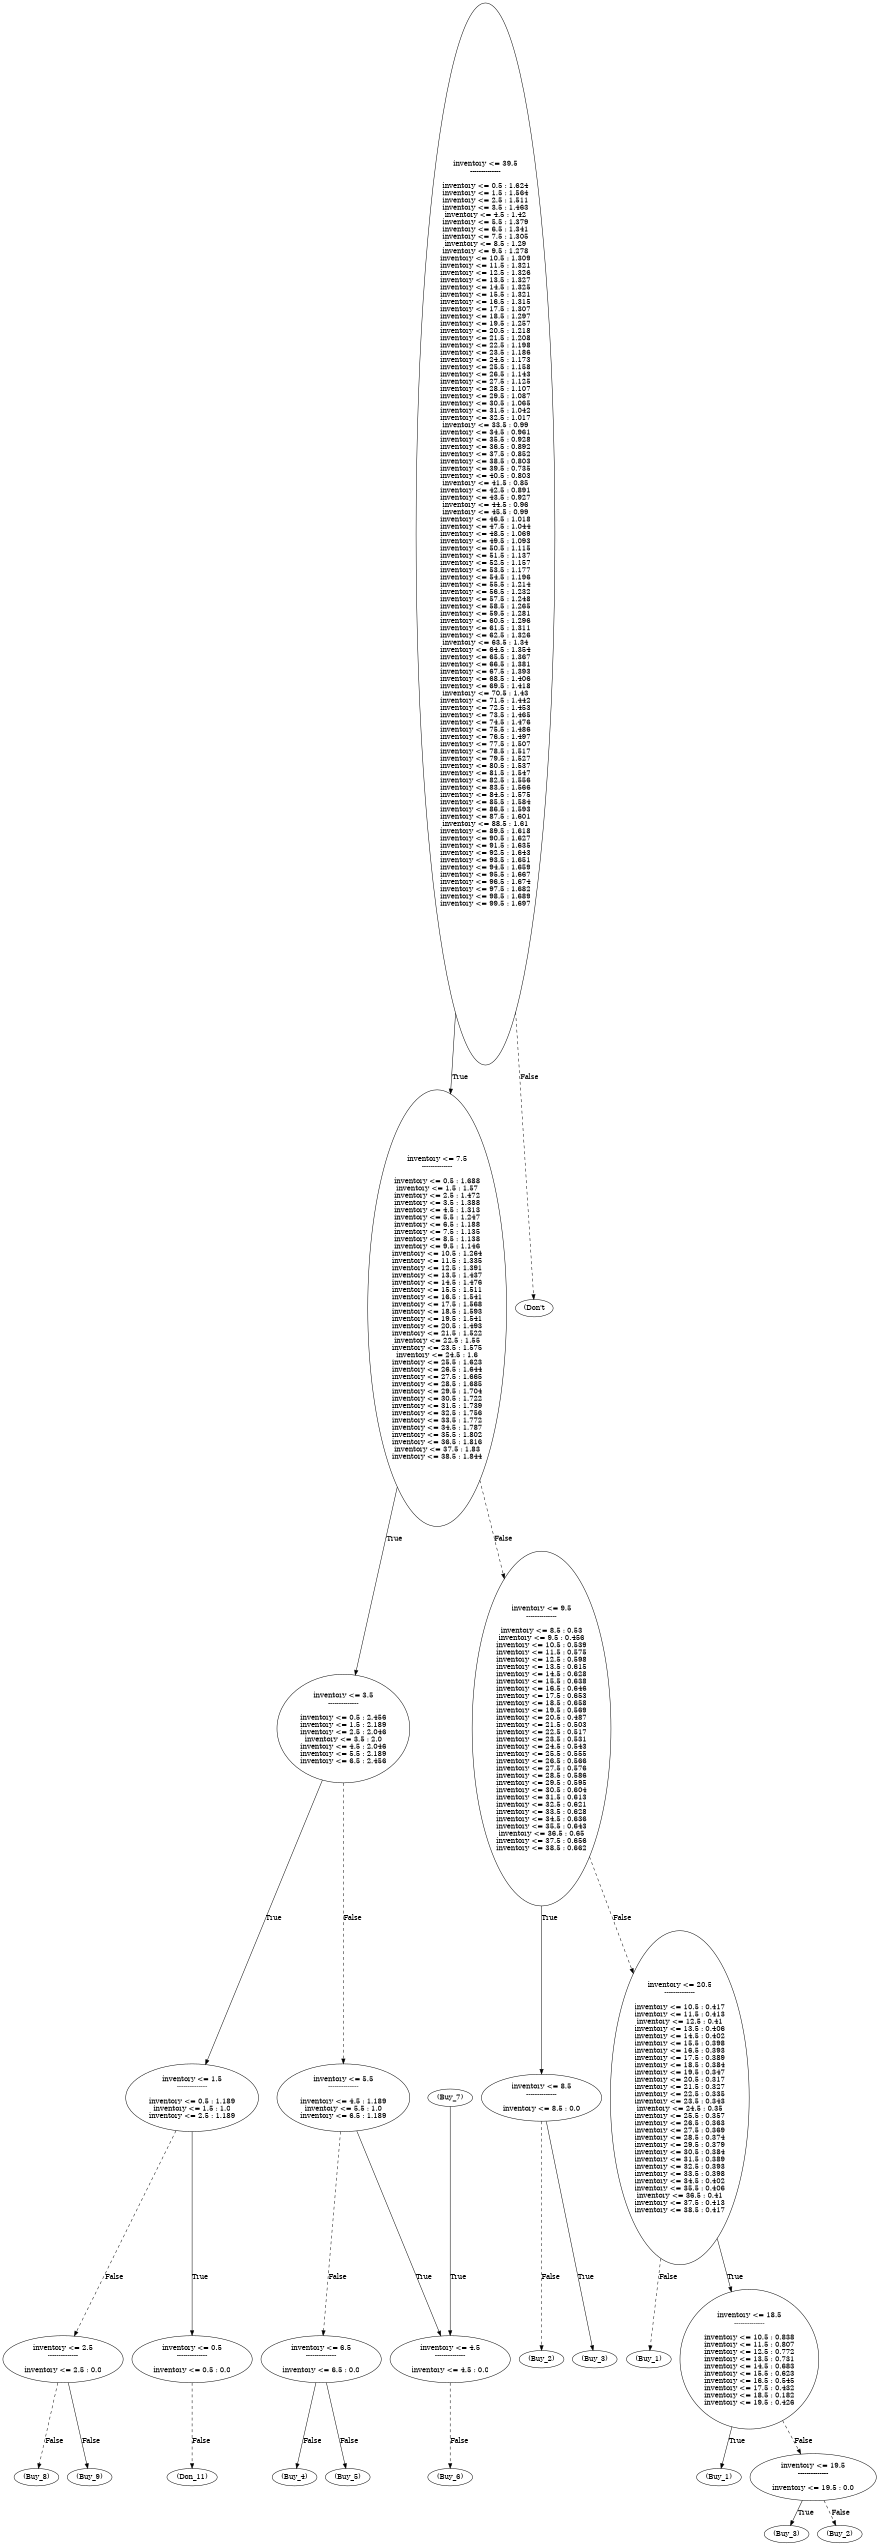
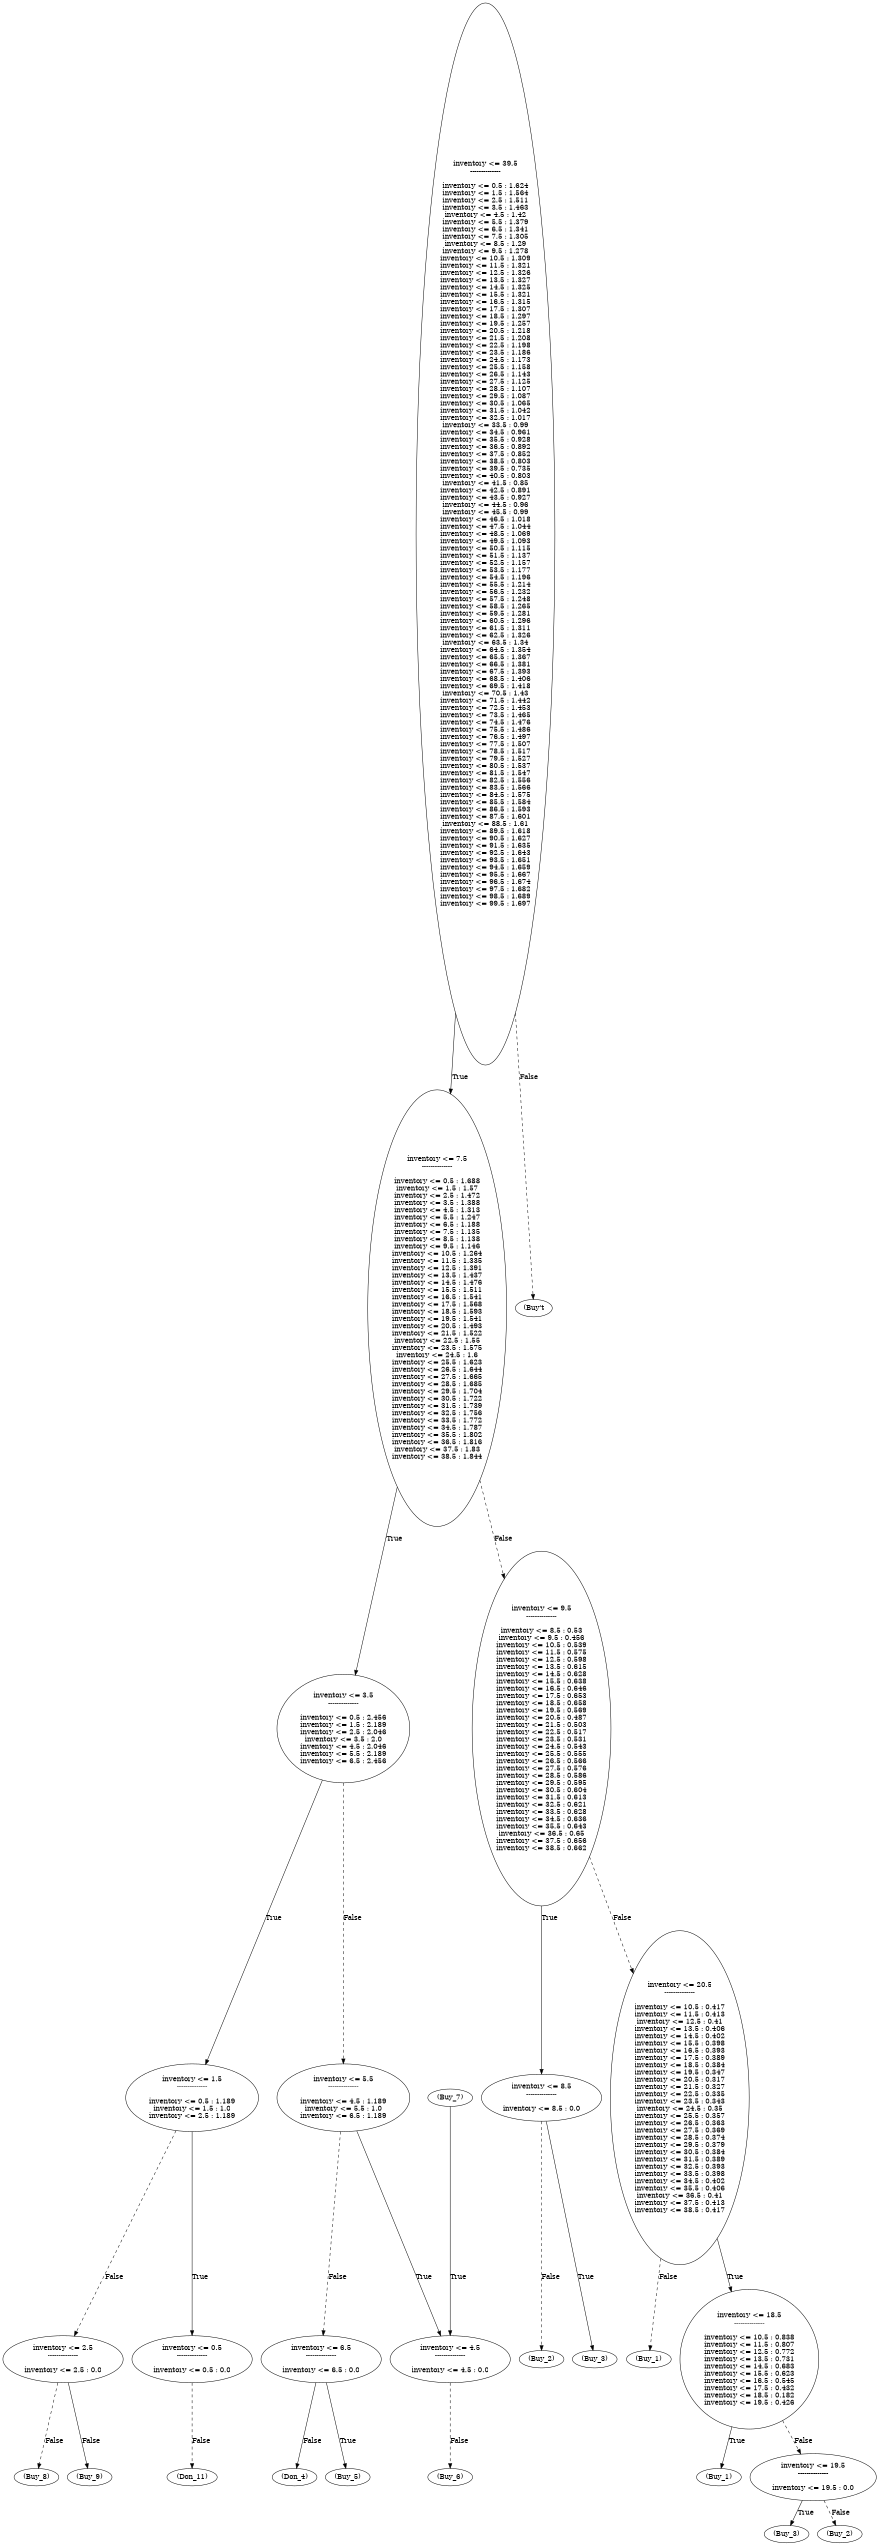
  digraph {
    n1 [label="inventory <= 39.5\n--------------\n\ninventory <= 0.5 : 1.624\ninventory <= 1.5 : 1.564\ninventory <= 2.5 : 1.511\ninventory <= 3.5 : 1.463\ninventory <= 4.5 : 1.42\ninventory <= 5.5 : 1.379\ninventory <= 6.5 : 1.341\ninventory <= 7.5 : 1.305\ninventory <= 8.5 : 1.29\ninventory <= 9.5 : 1.278\ninventory <= 10.5 : 1.309\ninventory <= 11.5 : 1.321\ninventory <= 12.5 : 1.326\ninventory <= 13.5 : 1.327\ninventory <= 14.5 : 1.325\ninventory <= 15.5 : 1.321\ninventory <= 16.5 : 1.315\ninventory <= 17.5 : 1.307\ninventory <= 18.5 : 1.297\ninventory <= 19.5 : 1.257\ninventory <= 20.5 : 1.218\ninventory <= 21.5 : 1.208\ninventory <= 22.5 : 1.198\ninventory <= 23.5 : 1.186\ninventory <= 24.5 : 1.173\ninventory <= 25.5 : 1.158\ninventory <= 26.5 : 1.143\ninventory <= 27.5 : 1.125\ninventory <= 28.5 : 1.107\ninventory <= 29.5 : 1.087\ninventory <= 30.5 : 1.065\ninventory <= 31.5 : 1.042\ninventory <= 32.5 : 1.017\ninventory <= 33.5 : 0.99\ninventory <= 34.5 : 0.961\ninventory <= 35.5 : 0.928\ninventory <= 36.5 : 0.892\ninventory <= 37.5 : 0.852\ninventory <= 38.5 : 0.803\ninventory <= 39.5 : 0.735\ninventory <= 40.5 : 0.803\ninventory <= 41.5 : 0.85\ninventory <= 42.5 : 0.891\ninventory <= 43.5 : 0.927\ninventory <= 44.5 : 0.96\ninventory <= 45.5 : 0.99\ninventory <= 46.5 : 1.018\ninventory <= 47.5 : 1.044\ninventory <= 48.5 : 1.069\ninventory <= 49.5 : 1.093\ninventory <= 50.5 : 1.115\ninventory <= 51.5 : 1.137\ninventory <= 52.5 : 1.157\ninventory <= 53.5 : 1.177\ninventory <= 54.5 : 1.196\ninventory <= 55.5 : 1.214\ninventory <= 56.5 : 1.232\ninventory <= 57.5 : 1.248\ninventory <= 58.5 : 1.265\ninventory <= 59.5 : 1.281\ninventory <= 60.5 : 1.296\ninventory <= 61.5 : 1.311\ninventory <= 62.5 : 1.326\ninventory <= 63.5 : 1.34\ninventory <= 64.5 : 1.354\ninventory <= 65.5 : 1.367\ninventory <= 66.5 : 1.381\ninventory <= 67.5 : 1.393\ninventory <= 68.5 : 1.406\ninventory <= 69.5 : 1.418\ninventory <= 70.5 : 1.43\ninventory <= 71.5 : 1.442\ninventory <= 72.5 : 1.453\ninventory <= 73.5 : 1.465\ninventory <= 74.5 : 1.476\ninventory <= 75.5 : 1.486\ninventory <= 76.5 : 1.497\ninventory <= 77.5 : 1.507\ninventory <= 78.5 : 1.517\ninventory <= 79.5 : 1.527\ninventory <= 80.5 : 1.537\ninventory <= 81.5 : 1.547\ninventory <= 82.5 : 1.556\ninventory <= 83.5 : 1.566\ninventory <= 84.5 : 1.575\ninventory <= 85.5 : 1.584\ninventory <= 86.5 : 1.593\ninventory <= 87.5 : 1.601\ninventory <= 88.5 : 1.61\ninventory <= 89.5 : 1.618\ninventory <= 90.5 : 1.627\ninventory <= 91.5 : 1.635\ninventory <= 92.5 : 1.643\ninventory <= 93.5 : 1.651\ninventory <= 94.5 : 1.659\ninventory <= 95.5 : 1.667\ninventory <= 96.5 : 1.674\ninventory <= 97.5 : 1.682\ninventory <= 98.5 : 1.689\ninventory <= 99.5 : 1.697"]
    n2 [label="inventory <= 7.5\n--------------\n\ninventory <= 0.5 : 1.688\ninventory <= 1.5 : 1.57\ninventory <= 2.5 : 1.472\ninventory <= 3.5 : 1.388\ninventory <= 4.5 : 1.313\ninventory <= 5.5 : 1.247\ninventory <= 6.5 : 1.188\ninventory <= 7.5 : 1.135\ninventory <= 8.5 : 1.138\ninventory <= 9.5 : 1.146\ninventory <= 10.5 : 1.264\ninventory <= 11.5 : 1.335\ninventory <= 12.5 : 1.391\ninventory <= 13.5 : 1.437\ninventory <= 14.5 : 1.476\ninventory <= 15.5 : 1.511\ninventory <= 16.5 : 1.541\ninventory <= 17.5 : 1.568\ninventory <= 18.5 : 1.593\ninventory <= 19.5 : 1.541\ninventory <= 20.5 : 1.493\ninventory <= 21.5 : 1.522\ninventory <= 22.5 : 1.55\ninventory <= 23.5 : 1.575\ninventory <= 24.5 : 1.6\ninventory <= 25.5 : 1.623\ninventory <= 26.5 : 1.644\ninventory <= 27.5 : 1.665\ninventory <= 28.5 : 1.685\ninventory <= 29.5 : 1.704\ninventory <= 30.5 : 1.722\ninventory <= 31.5 : 1.739\ninventory <= 32.5 : 1.756\ninventory <= 33.5 : 1.772\ninventory <= 34.5 : 1.787\ninventory <= 35.5 : 1.802\ninventory <= 36.5 : 1.816\ninventory <= 37.5 : 1.83\ninventory <= 38.5 : 1.844"]
-   n3 [label="(Don't"]
+   n3 [label="(Buy't"]
    n4 [label="inventory <= 3.5\n--------------\n\ninventory <= 0.5 : 2.456\ninventory <= 1.5 : 2.189\ninventory <= 2.5 : 2.046\ninventory <= 3.5 : 2.0\ninventory <= 4.5 : 2.046\ninventory <= 5.5 : 2.189\ninventory <= 6.5 : 2.456"]
    n5 [label="inventory <= 9.5\n--------------\n\ninventory <= 8.5 : 0.53\ninventory <= 9.5 : 0.456\ninventory <= 10.5 : 0.539\ninventory <= 11.5 : 0.575\ninventory <= 12.5 : 0.598\ninventory <= 13.5 : 0.615\ninventory <= 14.5 : 0.628\ninventory <= 15.5 : 0.638\ninventory <= 16.5 : 0.646\ninventory <= 17.5 : 0.653\ninventory <= 18.5 : 0.658\ninventory <= 19.5 : 0.569\ninventory <= 20.5 : 0.487\ninventory <= 21.5 : 0.503\ninventory <= 22.5 : 0.517\ninventory <= 23.5 : 0.531\ninventory <= 24.5 : 0.543\ninventory <= 25.5 : 0.555\ninventory <= 26.5 : 0.566\ninventory <= 27.5 : 0.576\ninventory <= 28.5 : 0.586\ninventory <= 29.5 : 0.595\ninventory <= 30.5 : 0.604\ninventory <= 31.5 : 0.613\ninventory <= 32.5 : 0.621\ninventory <= 33.5 : 0.628\ninventory <= 34.5 : 0.636\ninventory <= 35.5 : 0.643\ninventory <= 36.5 : 0.65\ninventory <= 37.5 : 0.656\ninventory <= 38.5 : 0.662"]
    n6 [label="inventory <= 1.5\n--------------\n\ninventory <= 0.5 : 1.189\ninventory <= 1.5 : 1.0\ninventory <= 2.5 : 1.189"]
    n7 [label="inventory <= 5.5\n--------------\n\ninventory <= 4.5 : 1.189\ninventory <= 5.5 : 1.0\ninventory <= 6.5 : 1.189"]
    n8 [label="inventory <= 8.5\n--------------\n\ninventory <= 8.5 : 0.0"]
    n9 [label="inventory <= 20.5\n--------------\n\ninventory <= 10.5 : 0.417\ninventory <= 11.5 : 0.413\ninventory <= 12.5 : 0.41\ninventory <= 13.5 : 0.406\ninventory <= 14.5 : 0.402\ninventory <= 15.5 : 0.398\ninventory <= 16.5 : 0.393\ninventory <= 17.5 : 0.389\ninventory <= 18.5 : 0.384\ninventory <= 19.5 : 0.347\ninventory <= 20.5 : 0.317\ninventory <= 21.5 : 0.327\ninventory <= 22.5 : 0.335\ninventory <= 23.5 : 0.343\ninventory <= 24.5 : 0.35\ninventory <= 25.5 : 0.357\ninventory <= 26.5 : 0.363\ninventory <= 27.5 : 0.369\ninventory <= 28.5 : 0.374\ninventory <= 29.5 : 0.379\ninventory <= 30.5 : 0.384\ninventory <= 31.5 : 0.389\ninventory <= 32.5 : 0.393\ninventory <= 33.5 : 0.398\ninventory <= 34.5 : 0.402\ninventory <= 35.5 : 0.406\ninventory <= 36.5 : 0.41\ninventory <= 37.5 : 0.413\ninventory <= 38.5 : 0.417"]
    n10 [label="inventory <= 0.5\n--------------\n\ninventory <= 0.5 : 0.0"]
    n11 [label="inventory <= 2.5\n--------------\n\ninventory <= 2.5 : 0.0"]
    n12 [label="inventory <= 4.5\n--------------\n\ninventory <= 4.5 : 0.0"]
    n13 [label="inventory <= 6.5\n--------------\n\ninventory <= 6.5 : 0.0"]
    n14 [label="(Don_11)"]
    n15 [label="(Buy_9)"]
    n16 [label="(Buy_8)"]
    n17 [label="(Buy_6)"]
    n18 [label="(Buy_5)"]
-   n19 [label="(Buy_4)"]
+   n19 [label="(Don_4)"]
    n20 [label="(Buy_7)"]
    n21 [label="(Buy_3)"]
    n22 [label="(Buy_2)"]
    n23 [label="inventory <= 18.5\n--------------\n\ninventory <= 10.5 : 0.838\ninventory <= 11.5 : 0.807\ninventory <= 12.5 : 0.772\ninventory <= 13.5 : 0.731\ninventory <= 14.5 : 0.683\ninventory <= 15.5 : 0.623\ninventory <= 16.5 : 0.545\ninventory <= 17.5 : 0.432\ninventory <= 18.5 : 0.182\ninventory <= 19.5 : 0.426"]
    n24 [label="(Buy_1)"]
    n25 [label="(Buy_1)"]
    n26 [label="inventory <= 19.5\n--------------\n\ninventory <= 19.5 : 0.0"]
    n27 [label="(Buy_3)"]
    n28 [label="(Buy_2)"]
    n1 -> n2 [label=True]
    n1 -> n3 [label=False style=dashed]
    n2 -> n4 [label=True]
    n2 -> n5 [label=False style=dashed]
    n4 -> n6 [label=True]
    n4 -> n7 [label=False style=dashed]
    n5 -> n8 [label=True]
    n5 -> n9 [label=False style=dashed]
    n6 -> n10 [label=True]
    n6 -> n11 [label=False style=dashed]
    n7 -> n12 [label=True]
    n7 -> n13 [label=False style=dashed]
    n8 -> n21 [label=True]
    n8 -> n22 [label=False style=dashed]
    n9 -> n23 [label=True]
    n9 -> n24 [label=False style=dashed]
    n10 -> n14 [label=False style=dashed]
    n11 -> n15 [label=False]
    n11 -> n16 [label=False style=dashed]
    n12 -> n17 [label=False style=dashed]
-   n13 -> n18 [label=False]
+   n13 -> n18 [label=True]
    n13 -> n19 [label=False style=solid]
    n20 -> n12 [label=True]
    n23 -> n25 [label=True]
    n23 -> n26 [label=False style=dashed]
    n26 -> n27 [label=True]
    n26 -> n28 [label=False style=dashed]
  }
